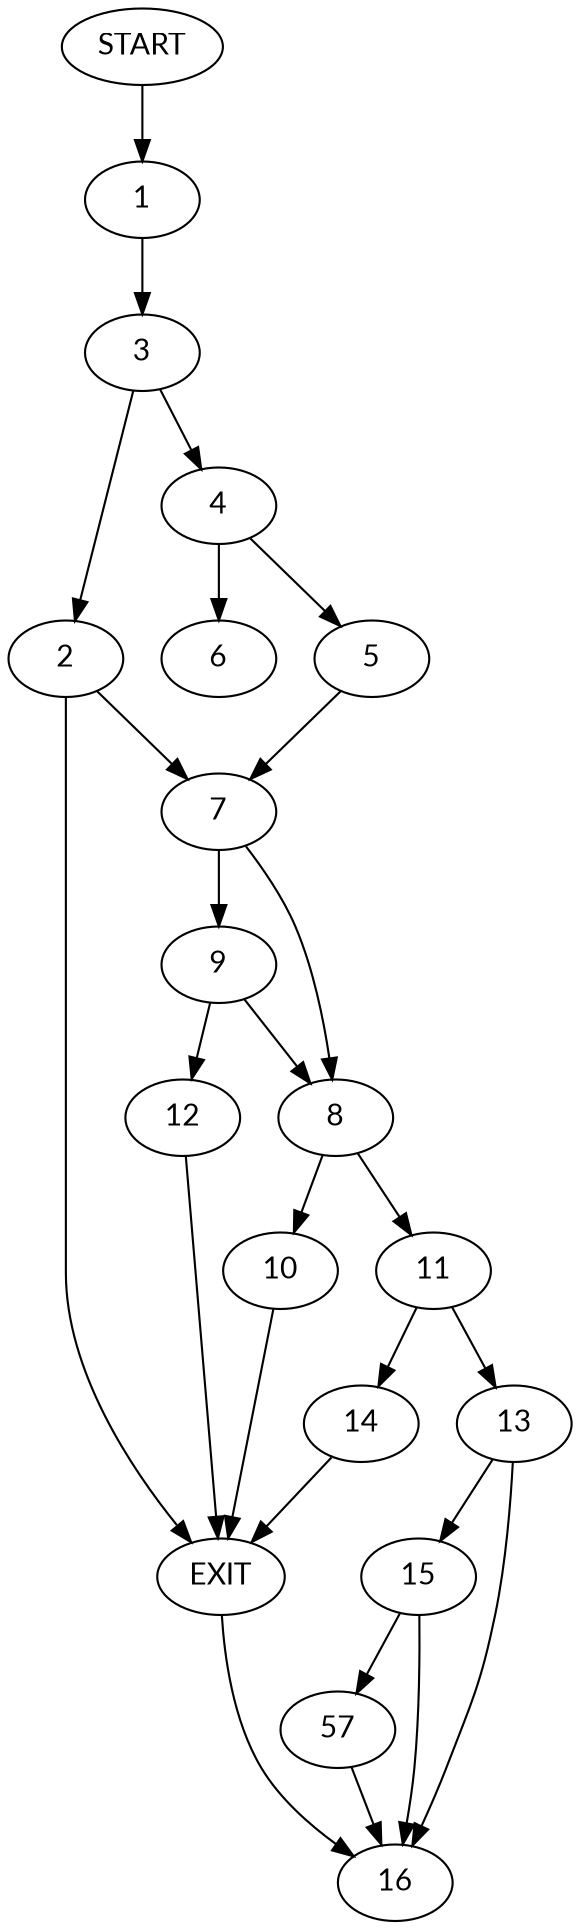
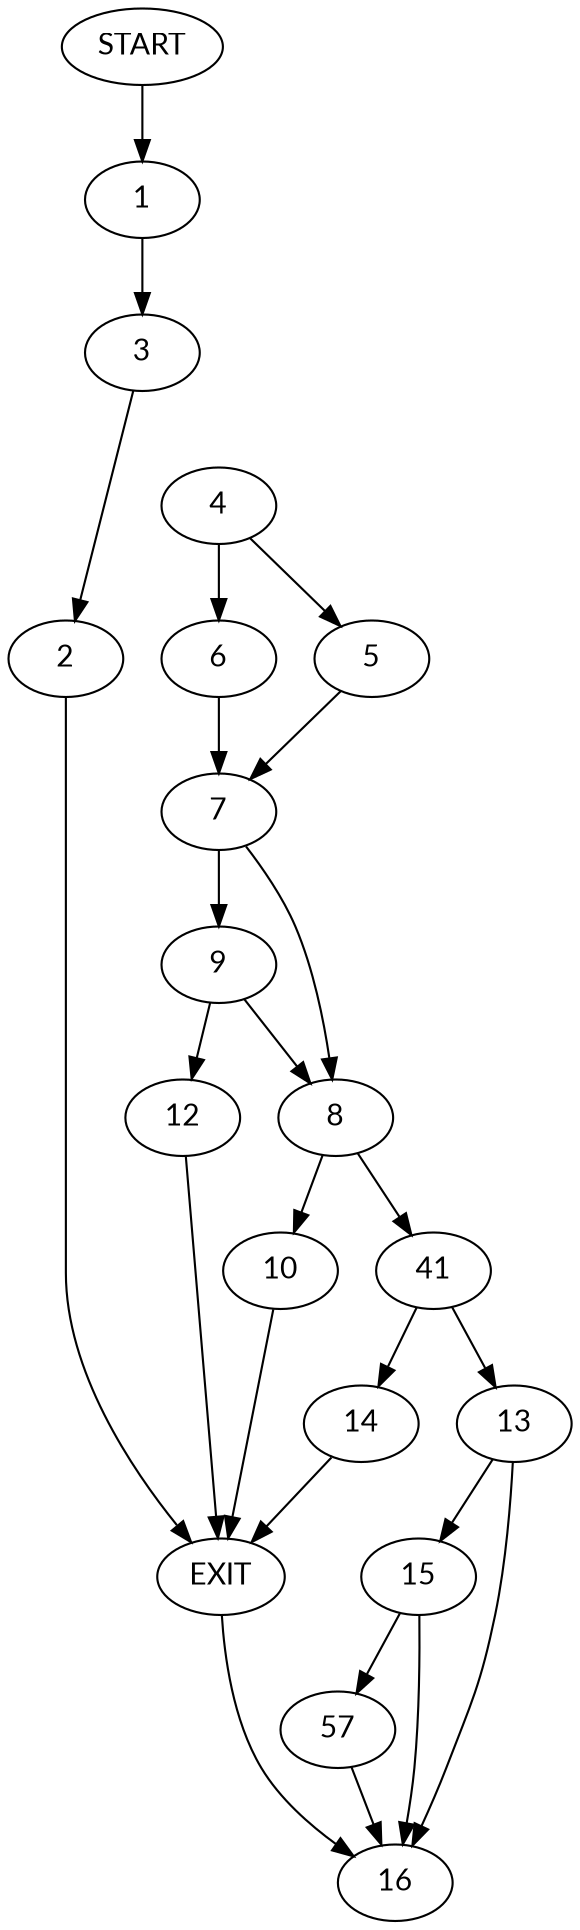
  digraph {
    fontname=Lato
    node [fontname=Lato]
    edge [fontname=Lato]
    n1 [label=START]
    1
    3
    n4 [label=EXIT]
    16
    2
    4
    5
    6
    7
    8
    9
    10
-   11
+   11 [label=41]
    12
    13
    14
    15
    n19 [label=57]
    n1 -> 1
    1 -> 3
    3 -> 2
-   3 -> 4
    n4 -> 16
    2 -> n4
    4 -> 5
    4 -> 6
    5 -> 7
-   2 -> 7
+   6 -> 7
    7 -> 8
    7 -> 9
    8 -> 10
    8 -> 11
    9 -> 8
    9 -> 12
    10 -> n4
    11 -> 13
    11 -> 14
    12 -> n4
    13 -> 16
    13 -> 15
    14 -> n4
    15 -> 16
    15 -> n19
    n19 -> 16
  }
